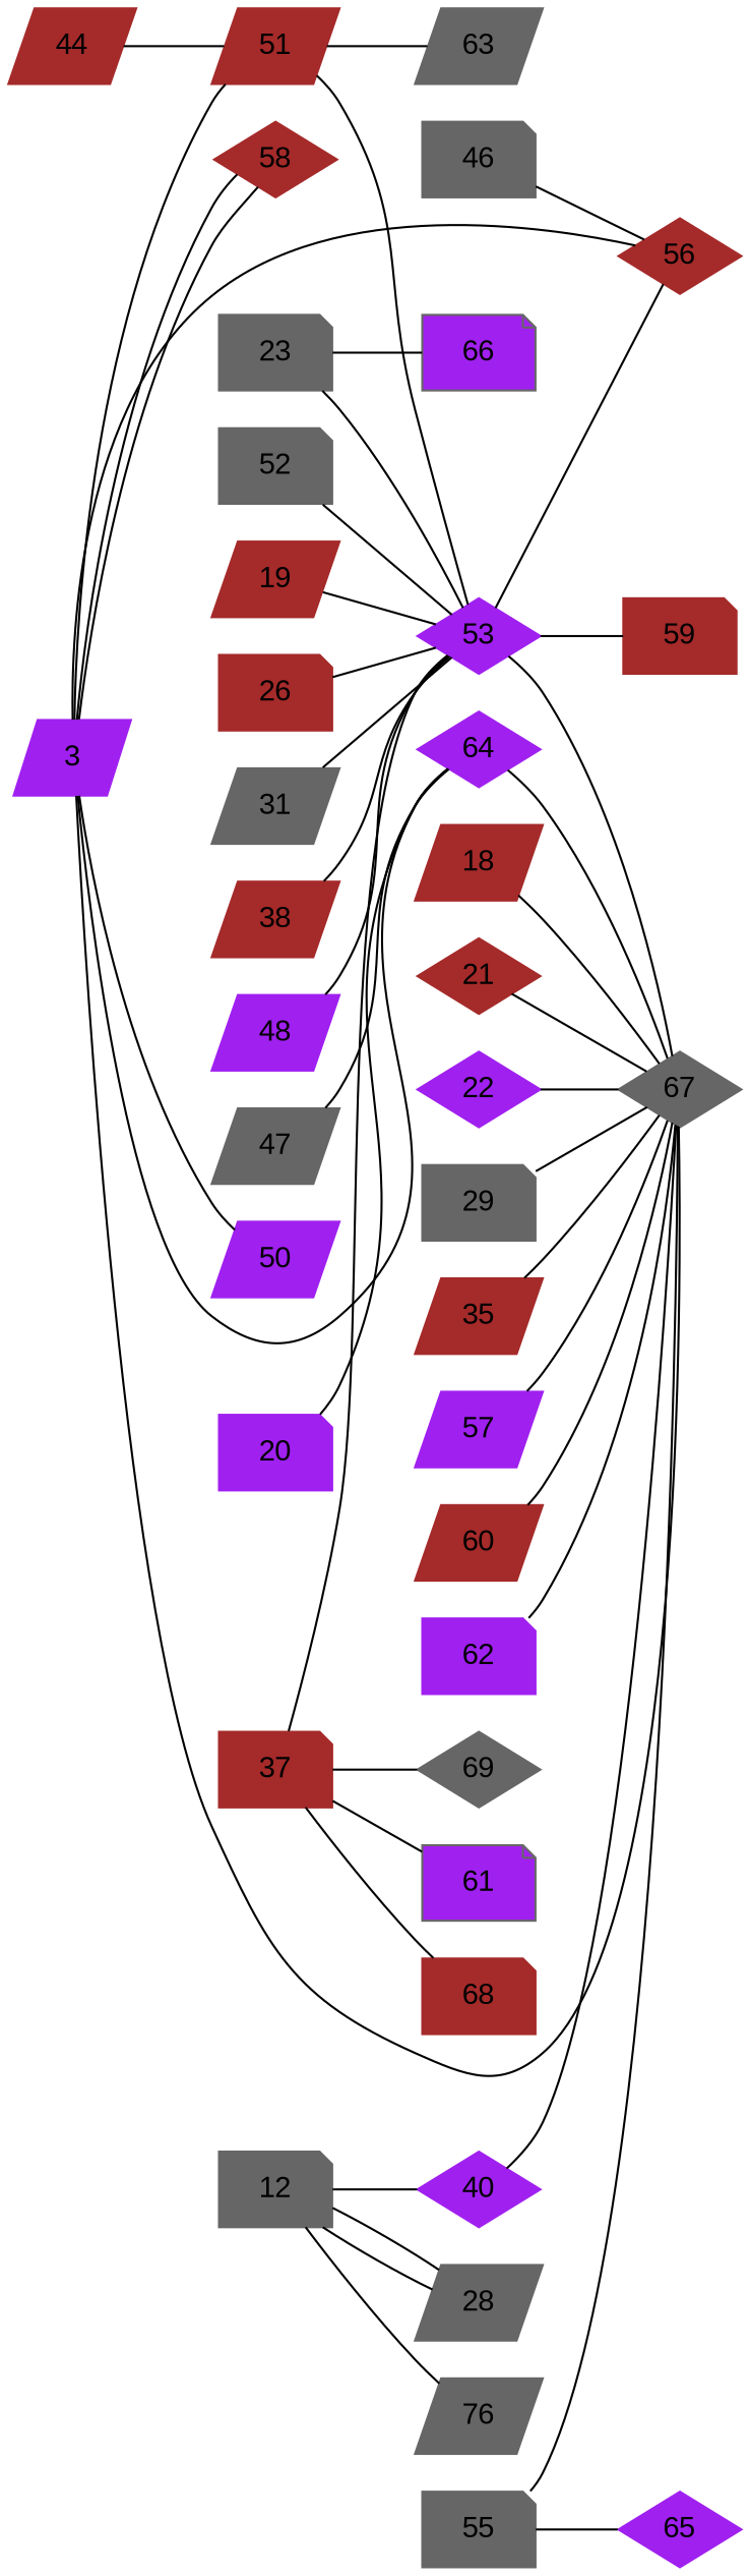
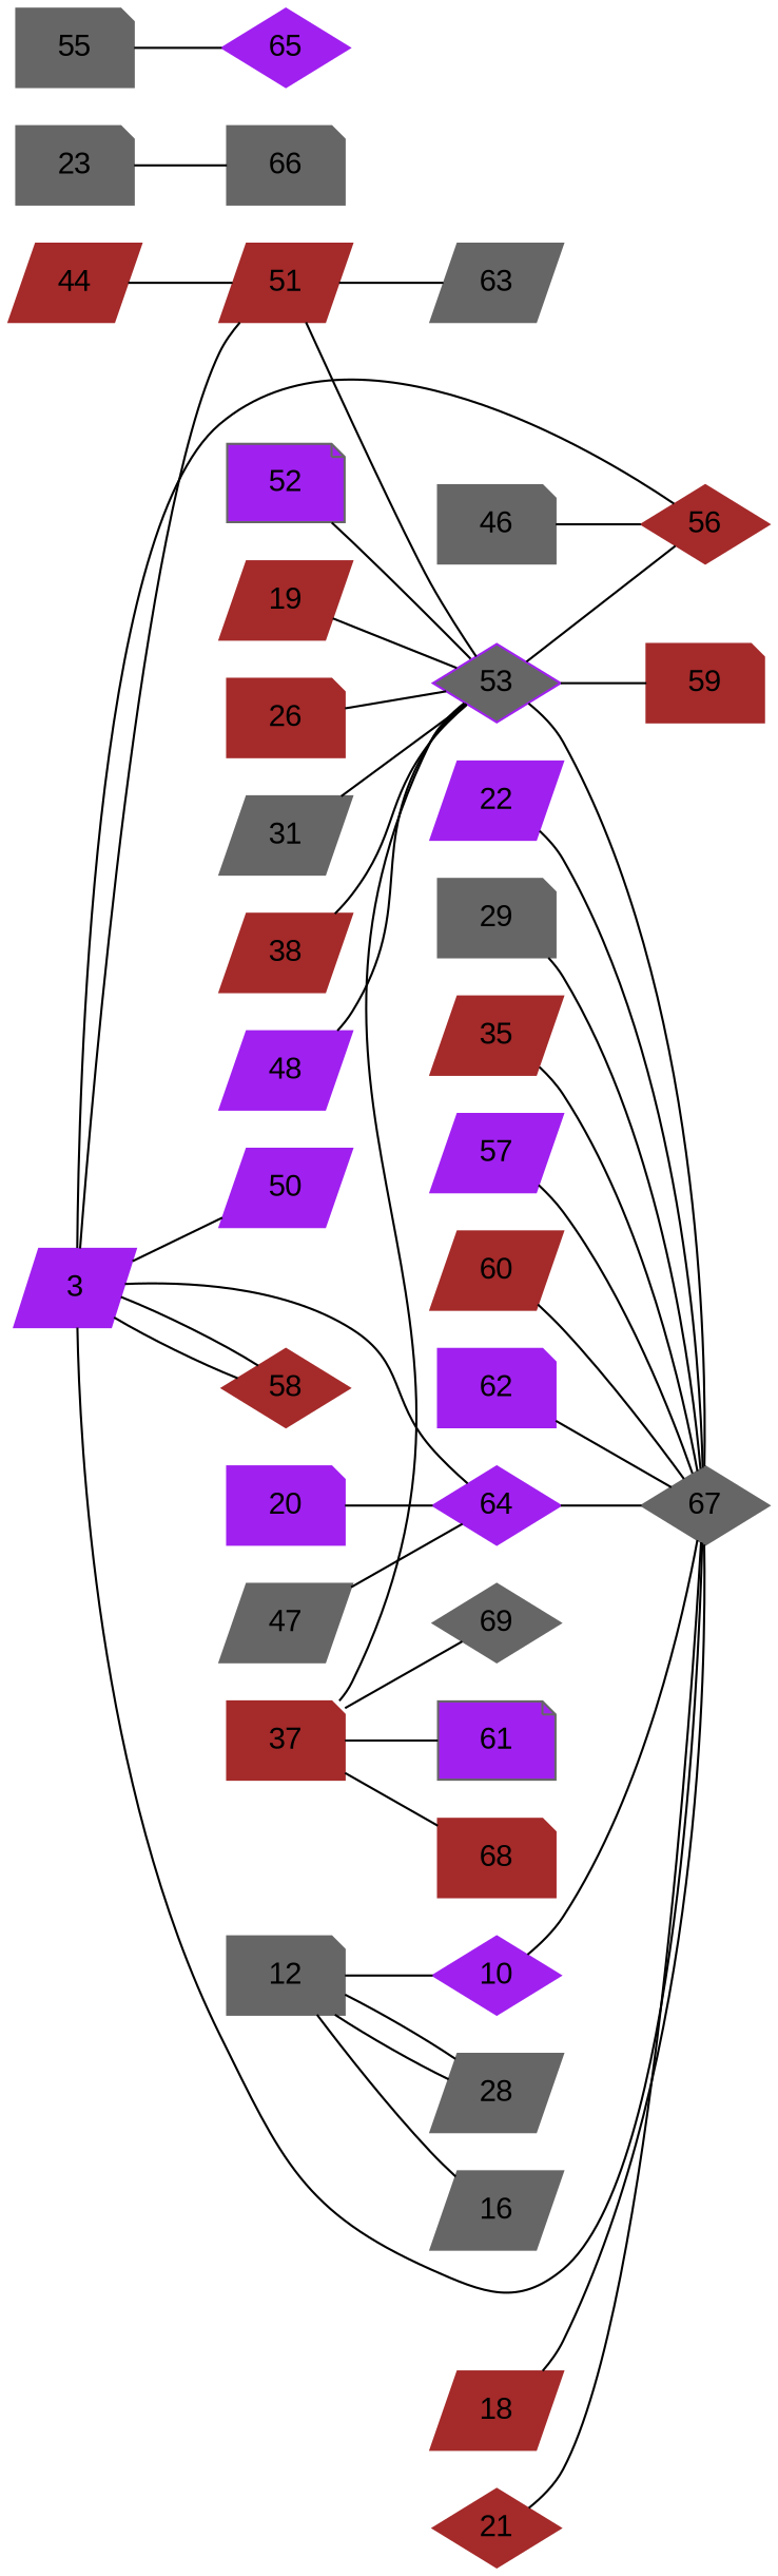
  graph {
    fontname="Liberation Sans"
    rankdir=LR
    node [color=gray40 fontname="Liberation Sans" shape=parallelogram style=filled]
    edge [fontname="Liberation Sans"]
    n1 [color=purple label=3]
    50 [color=purple]
    51 [color=brown super="+3"]
    56 [color=brown shape=diamond super="+39"]
    58 [color=brown shape=diamond]
    64 [color=purple shape=diamond super="+1+49+54"]
    67 [shape=diamond super="+15+41+30"]
-   53 [color=purple shape=diamond super="+42+43"]
+   53 [color=purple shape=diamond super="+42+43" fillcolor=gray40]
    63
    12 [shape=note super="+7"]
-   16 [label=76]
+   16
    28
-   40 [color=purple shape=diamond super="+25+9"]
+   40 [color=purple shape=diamond super="+25+9" label=10]
    18 [color=brown]
    59 [color=brown shape=note super="+32"]
    19 [color=brown]
    20 [color=purple shape=note]
    21 [color=brown shape=diamond]
-   22 [color=purple shape=diamond]
+   22 [color=purple]
    23 [shape=note]
-   66 [shape=note fillcolor=purple]
+   66 [shape=note]
    26 [color=brown shape=note]
    29 [shape=note]
    31
    35 [color=brown]
    37 [color=brown shape=note super="+27"]
    61 [fillcolor=purple shape=note]
    68 [color=brown shape=note]
    69 [shape=diamond]
    38 [color=brown]
    44 [color=brown]
    46 [shape=note]
    47
    48 [color=purple super="+17"]
-   52 [shape=note]
+   52 [shape=note fillcolor=purple]
    65 [color=purple shape=diamond]
    55 [shape=note]
    57 [color=purple super="+34"]
    60 [color=brown]
    62 [color=purple shape=note]
    n1 -- 50
    n1 -- 51
    n1 -- 56
    n1 -- 58
    n1 -- 58
    n1 -- 64 [weight=2]
    n1 -- 67
    51 -- 53 [weight=2]
    51 -- 63
    64 -- 67 [weight=5]
    53 -- 56
    53 -- 67 [weight=5]
    53 -- 59 [weight=2]
    12 -- 16
    12 -- 28
    12 -- 28
    12 -- 40 [weight=5]
    40 -- 67 [weight=5]
    18 -- 67
    19 -- 53
    20 -- 64
    21 -- 67
    22 -- 67
-   23 -- 53 [weight=2]
    23 -- 66
    26 -- 53
    29 -- 67
    31 -- 53
    35 -- 67
    37 -- 53 [weight=2]
    37 -- 61
    37 -- 68
    37 -- 69
    38 -- 53
    44 -- 51
    46 -- 56
    47 -- 64
    48 -- 53
    52 -- 53
-   55 -- 67
    55 -- 65
    57 -- 67
    60 -- 67
    62 -- 67
  }
